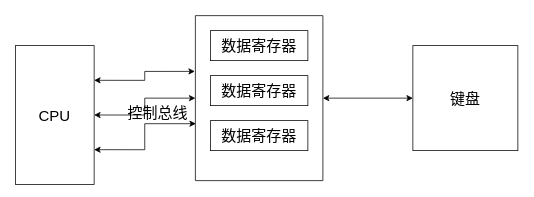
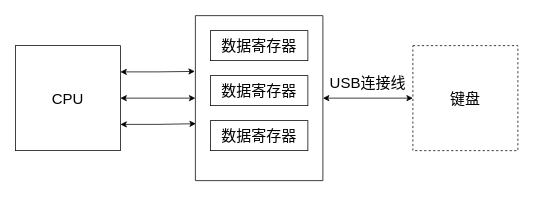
  <mxCell id="0" />
  <mxCell id="1" parent="0" />
  <mxCell id="2" style="edgeStyle=orthogonalEdgeStyle;rounded=0;orthogonalLoop=1;jettySize=auto;html=1;exitX=1;exitY=0.5;exitDx=0;exitDy=0;entryX=0;entryY=0.5;entryDx=0;entryDy=0;fontSize=20;startArrow=classic;startFill=1;" parent="1" source="3" target="11" edge="1"><mxGeometry relative="1" as="geometry" /></mxCell>
  <mxCell id="3" value="" style="swimlane;startSize=0;" parent="1" vertex="1"><mxGeometry x="260" y="20" width="170" height="220" as="geometry" /></mxCell>
  <mxCell id="4" value="数据寄存器" style="whiteSpace=wrap;html=1;fontSize=20;fontColor=#000000;fillColor=none;" parent="3" vertex="1"><mxGeometry x="20" y="20" width="130" height="40" as="geometry" /></mxCell>
  <mxCell id="5" value="数据寄存器" style="whiteSpace=wrap;html=1;fontSize=20;fontColor=#000000;fillColor=none;" parent="3" vertex="1"><mxGeometry x="20" y="80" width="130" height="40" as="geometry" /></mxCell>
  <mxCell id="6" value="数据寄存器" style="whiteSpace=wrap;html=1;fontSize=20;fontColor=#000000;fillColor=none;" parent="3" vertex="1"><mxGeometry x="20" y="140" width="130" height="40" as="geometry" /></mxCell>
  <mxCell id="7" style="edgeStyle=orthogonalEdgeStyle;rounded=0;orthogonalLoop=1;jettySize=auto;html=1;exitX=1;exitY=0.5;exitDx=0;exitDy=0;entryX=0;entryY=0.5;entryDx=0;entryDy=0;fontSize=20;startArrow=classic;startFill=1;" parent="1" source="10" target="3" edge="1"><mxGeometry relative="1" as="geometry" /></mxCell>
  <mxCell id="8" style="edgeStyle=orthogonalEdgeStyle;rounded=0;orthogonalLoop=1;jettySize=auto;html=1;exitX=1;exitY=0.75;exitDx=0;exitDy=0;entryX=0.004;entryY=0.655;entryDx=0;entryDy=0;entryPerimeter=0;fontSize=20;startArrow=classic;startFill=1;" parent="1" source="10" target="3" edge="1"><mxGeometry relative="1" as="geometry" /></mxCell>
  <mxCell id="9" style="edgeStyle=orthogonalEdgeStyle;rounded=0;orthogonalLoop=1;jettySize=auto;html=1;exitX=1;exitY=0.25;exitDx=0;exitDy=0;entryX=-0.004;entryY=0.338;entryDx=0;entryDy=0;entryPerimeter=0;fontSize=20;startArrow=classic;startFill=1;" parent="1" source="10" target="3" edge="1"><mxGeometry relative="1" as="geometry" /></mxCell>
- <mxCell id="10" value="CPU" style="whiteSpace=wrap;html=1;fontSize=20;fontColor=#000000;fillColor=none;" parent="1" vertex="1"><mxGeometry x="20" y="60" width="105" height="185" as="geometry" /></mxCell>
- <mxCell id="11" value="键盘" style="whiteSpace=wrap;html=1;fontSize=20;fontColor=#000000;fillColor=none;" parent="1" vertex="1"><mxGeometry x="550" y="60" width="140" height="140" as="geometry" /></mxCell>
- <mxCell id="13" value="控制总线" style="text;html=1;strokeColor=none;fillColor=none;align=center;verticalAlign=middle;whiteSpace=wrap;rounded=0;fontSize=20;" parent="1" vertex="1"><mxGeometry x="160" y="134" width="100" height="30" as="geometry" /></mxCell>
+ <mxCell id="10" value="CPU" style="whiteSpace=wrap;html=1;fontSize=20;fontColor=#000000;fillColor=none;" parent="1" vertex="1"><mxGeometry x="20" y="60" width="140" height="140" as="geometry" /></mxCell>
+ <mxCell id="11" value="键盘" style="whiteSpace=wrap;html=1;fontSize=20;fontColor=#000000;fillColor=none;dashed=1;" parent="1" vertex="1"><mxGeometry x="550" y="60" width="140" height="140" as="geometry" /></mxCell>
+ <mxCell id="12" value="USB连接线" style="text;html=1;strokeColor=none;fillColor=none;align=center;verticalAlign=middle;whiteSpace=wrap;rounded=0;fontSize=20;" parent="1" vertex="1"><mxGeometry x="430" y="94" width="120" height="30" as="geometry" /></mxCell>
